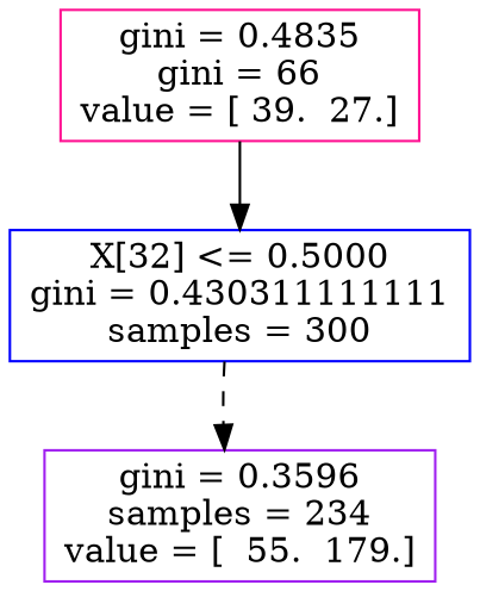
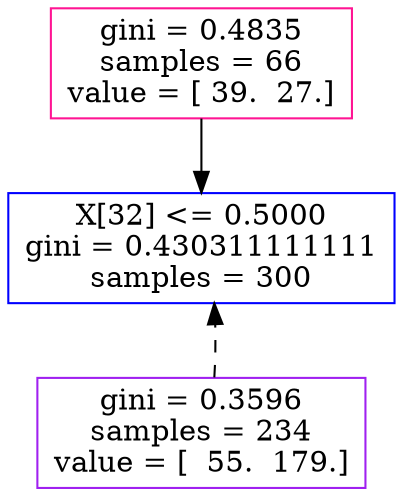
  digraph {
    node [shape=box]
    n1 [color=blue label="X[32] <= 0.5000\ngini = 0.430311111111\nsamples = 300"]
    n2 [color=purple label="gini = 0.3596\nsamples = 234\nvalue = [  55.  179.]"]
-   n3 [color=deeppink label="gini = 0.4835\ngini = 66\nvalue = [ 39.  27.]"]
-   n1 -> n2 [style=dashed]
+   n3 [color=deeppink label="gini = 0.4835\nsamples = 66\nvalue = [ 39.  27.]"]
+   n2 -> n1 [style=dashed]
    n3 -> n1 [style=solid]
  }
